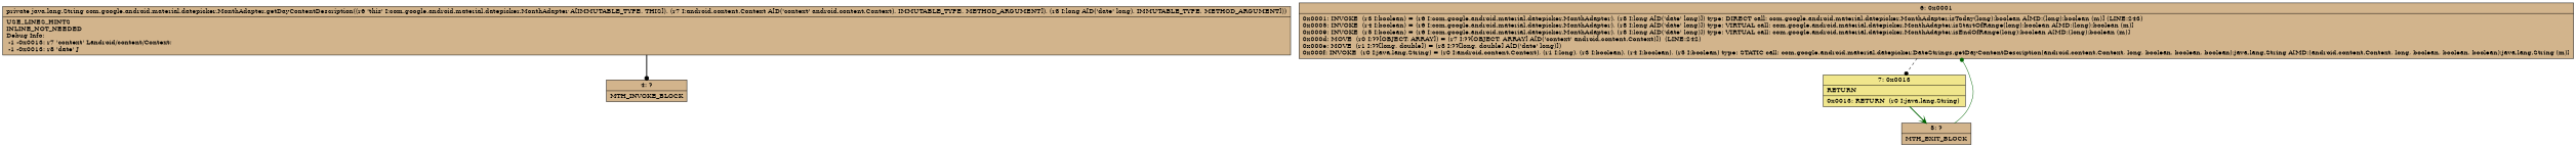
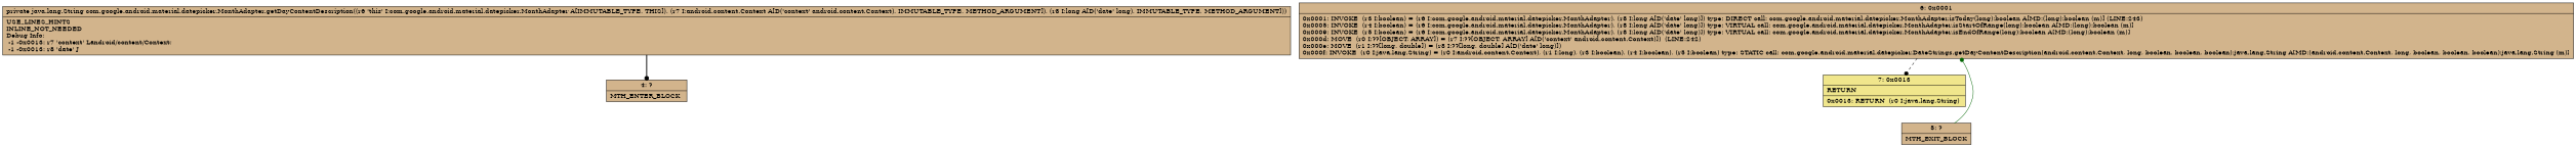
  digraph {
    node [fillcolor=tan shape=record style=filled]
    edge [arrowhead=dot color=black style=bold]
-   n1 [label="{4\:\ ?|MTH_INVOKE_BLOCK\l}"]
+   n1 [label="{4\:\ ?|MTH_ENTER_BLOCK\l}"]
    n2 [label="{6\:\ 0x0001|0x0001: INVOKE  (r3 I:boolean) = (r6 I:com.google.android.material.datepicker.MonthAdapter), (r8 I:long A[D('date' long)]) type: DIRECT call: com.google.android.material.datepicker.MonthAdapter.isToday(long):boolean A[MD:(long):boolean (m)] (LINE:243)\l0x0005: INVOKE  (r4 I:boolean) = (r6 I:com.google.android.material.datepicker.MonthAdapter), (r8 I:long A[D('date' long)]) type: VIRTUAL call: com.google.android.material.datepicker.MonthAdapter.isStartOfRange(long):boolean A[MD:(long):boolean (m)]\l0x0009: INVOKE  (r5 I:boolean) = (r6 I:com.google.android.material.datepicker.MonthAdapter), (r8 I:long A[D('date' long)]) type: VIRTUAL call: com.google.android.material.datepicker.MonthAdapter.isEndOfRange(long):boolean A[MD:(long):boolean (m)]\l0x000d: MOVE  (r0 I:??[OBJECT, ARRAY]) = (r7 I:??[OBJECT, ARRAY] A[D('context' android.content.Context)])  (LINE:242)\l0x000e: MOVE  (r1 I:??[long, double]) = (r8 I:??[long, double] A[D('date' long)]) \l0x000f: INVOKE  (r0 I:java.lang.String) = (r0 I:android.content.Context), (r1 I:long), (r3 I:boolean), (r4 I:boolean), (r5 I:boolean) type: STATIC call: com.google.android.material.datepicker.DateStrings.getDayContentDescription(android.content.Context, long, boolean, boolean, boolean):java.lang.String A[MD:(android.content.Context, long, boolean, boolean, boolean):java.lang.String (m)]\l}"]
    n3 [fillcolor=khaki label="{7\:\ 0x0013|RETURN\l|0x0013: RETURN  (r0 I:java.lang.String) \l}"]
    n4 [label="{5\:\ ?|MTH_EXIT_BLOCK\l}"]
    n5 [label="{private java.lang.String com.google.android.material.datepicker.MonthAdapter.getDayContentDescription((r6 'this' I:com.google.android.material.datepicker.MonthAdapter A[IMMUTABLE_TYPE, THIS]), (r7 I:android.content.Context A[D('context' android.content.Context), IMMUTABLE_TYPE, METHOD_ARGUMENT]), (r8 I:long A[D('date' long), IMMUTABLE_TYPE, METHOD_ARGUMENT]))  | USE_LINES_HINTS\lINLINE_NOT_NEEDED\lDebug Info:\l  \-1 \-0x0013: r7 'context' Landroid\/content\/Context;\l  \-1 \-0x0013: r8 'date' J\l}"]
    n2 -> n3 [style=dashed]
-   n3 -> n4 [arrowhead=vee color=darkgreen]
    n4 -> n2 [color=darkgreen style=solid]
    n5 -> n1
  }
